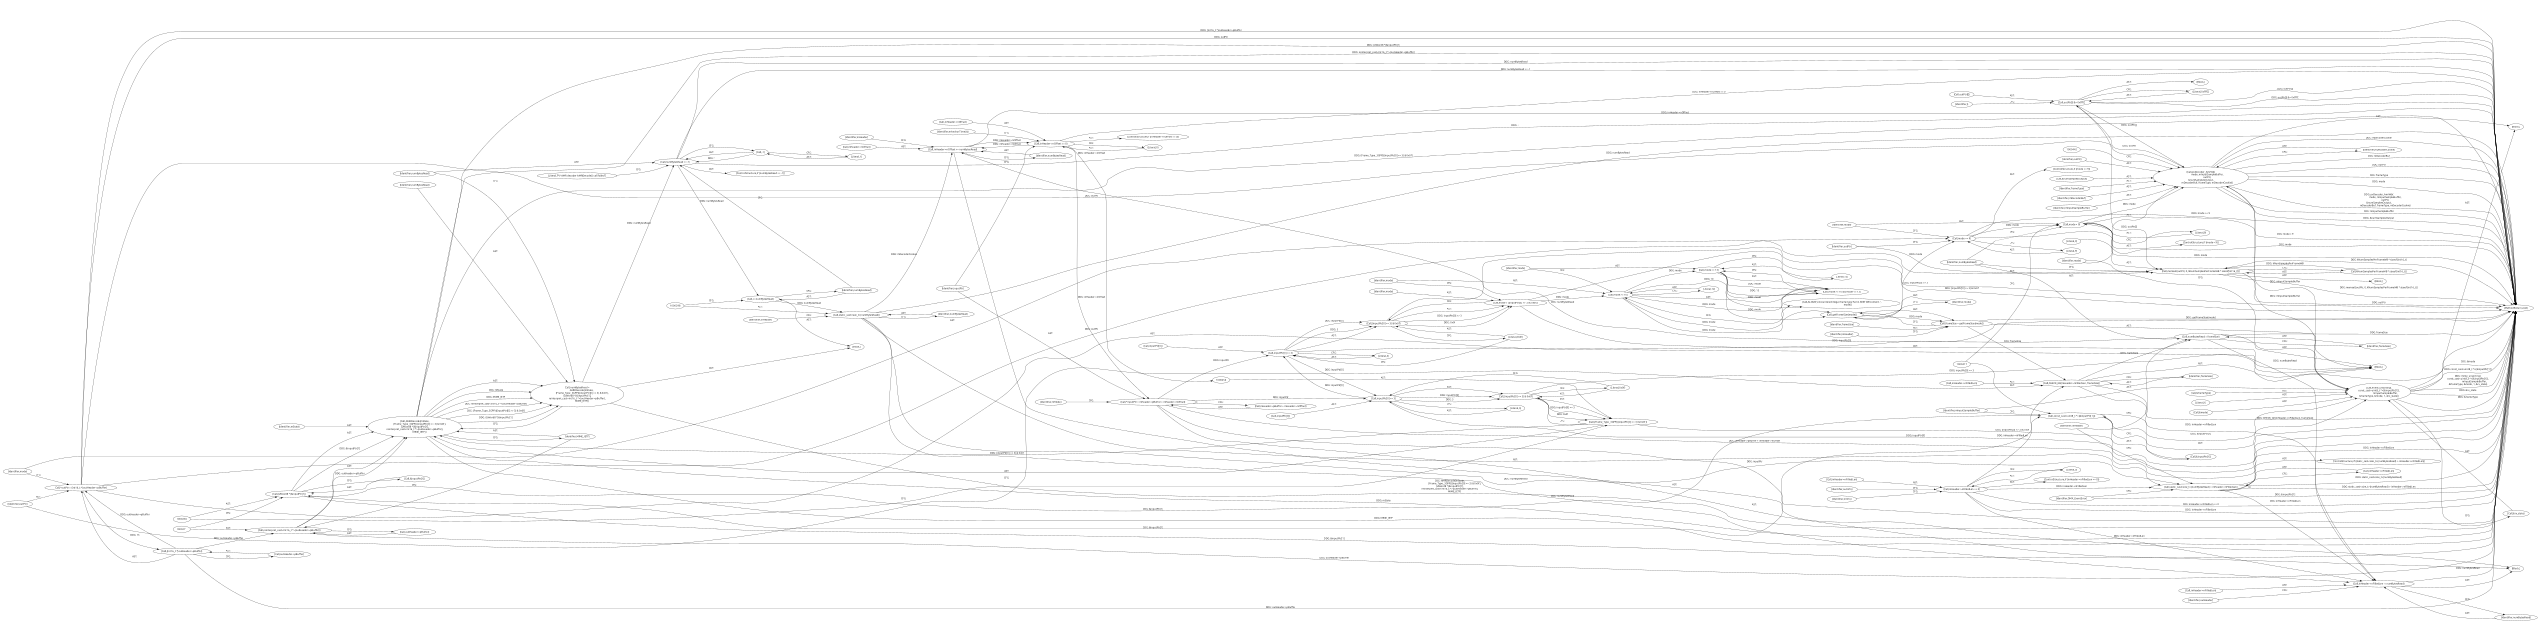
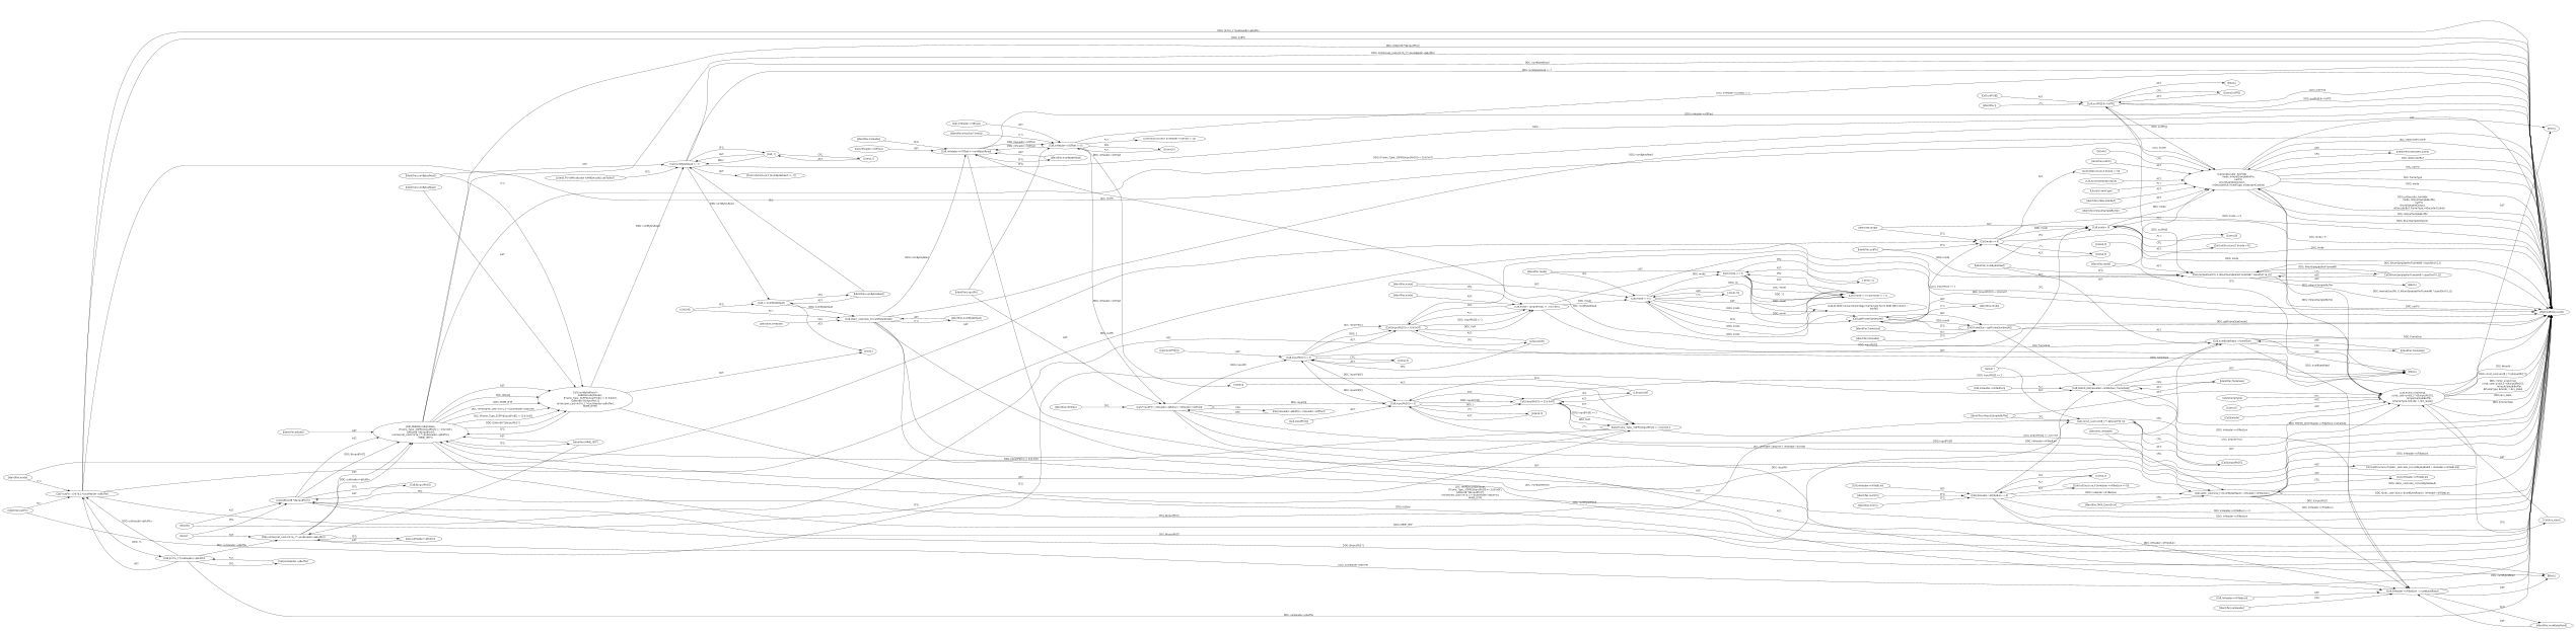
  digraph {
    fontname=Ubuntu
    rankdir=LR
    node [fontname=Ubuntu]
    edge [fontname=Ubuntu]
    n1 [label="(Call,outPtr[i] &= 0xfffC)"]
    n2 [label="(Call,pvDecoder_AmrWb(\n                        mode, mInputSampleBuffer,\n                        outPtr,\n &numSamplesOutput,\n                        mDecoderBuf, frameType, mDecoderCookie))"]
    n3 [label="(Call,memset(outPtr, 0, kNumSamplesPerFrameWB * sizeof(int16_t)))"]
    n4 [label="(MethodReturn,void)"]
    n5 [label="(Block,)"]
    n6 [label="(Literal,0xfffC)"]
    n7 [label="(Call,mime_unsorting(\n const_cast<uint8_t *>(&inputPtr[1]),\n                        mInputSampleBuffer,\n &frameType, &mode, 1, &rx_state))"]
    n8 [label="(Block,)"]
    n9 [label="(Identifier,mDecoderCookie)"]
    n10 [label="(Call,kNumSamplesPerFrameWB * sizeof(int16_t))"]
    n11 [label="(Block,)"]
    n12 [label="(Call,&rx_state)"]
    n13 [label="(Call,mode < 9)"]
    n14 [label="(ControlStructure,if (mode < 9))"]
    n15 [label="(Literal,9)"]
    n16 [label="(Call,mode >= 9)"]
    n17 [label="(ControlStructure,if (mode >= 9))"]
    n18 [label="(Literal,9)"]
    n19 [label="(Call,getFrameSize(mode))"]
    n20 [label="(Call,frameSize = getFrameSize(mode))"]
    n21 [label="(Identifier,mode)"]
    n22 [label="(Block,)"]
    n23 [label="(Call,CHECK_GE(inHeader->nFilledLen, frameSize))"]
    n24 [label="(Call,mode <= 13)"]
    n25 [label="(Call,mode >= 10 && mode <= 13)"]
    n26 [label="(Call,ALOGE(\"encountered illegal frame type %d in AMR WB content.\",\n                      mode))"]
    n27 [label="(Literal,13)"]
    n28 [label="(Call,mode >= 10)"]
    n29 [label="(Literal,12)"]
    n30 [label="(Call,mode = ((inputPtr[0] >> 3) & 0x0f))"]
    n31 [label="(Call,(inputPtr[0] >> 3) & 0x0f)"]
    n32 [label="(Literal,0x0f)"]
    n33 [label="(Call,inputPtr[0] >> 3)"]
    n34 [label="(Call,inputPtr[0] >> 3)"]
    n35 [label="(Literal,3)"]
    n36 [label="(Call,(inputPtr[0] >> 3) & 0x0f)"]
    n37 [label="(Literal,3)"]
    n38 [label="(Call,(Frame_Type_3GPP)((inputPtr[0] >> 3) & 0x0f))"]
    n39 [label="(Literal,0x0f)"]
    n40 [label="(Call,*inputPtr = inHeader->pBuffer + inHeader->nOffset)"]
    n41 [label="(Block,)"]
    n42 [label="(Call,inHeader->pBuffer + inHeader->nOffset)"]
    n43 [label="(Call,inHeader->nOffset == 0)"]
    n44 [label="(Call,inHeader->nOffset += numBytesRead)"]
    n45 [label="(Literal,0)"]
    n46 [label="(ControlStructure,if (inHeader->nOffset == 0))"]
    1000256
    n48 [label="(Identifier,numBytesRead)"]
    n49 [label="(Call,static_cast<size_t>(numBytesRead))"]
    n50 [label="(Call,inHeader->nFilledLen -= numBytesRead)"]
    n51 [label="(Call,static_cast<size_t>(numBytesRead) > inHeader->nFilledLen)"]
    n52 [label="(Identifier,numBytesRead)"]
    n53 [label="(Identifier,numBytesRead)"]
    n54 [label="(Call,inHeader->nFilledLen)"]
    n55 [label="(ControlStructure,if (static_cast<size_t>(numBytesRead) > inHeader->nFilledLen))"]
    n56 [label="(Call,++numBytesRead)"]
    n57 [label="(Identifier,numBytesRead)"]
    n58 [label="(Block,)"]
    n59 [label="(Call,numBytesRead == -1)"]
    n60 [label="(Call,-1)"]
    n61 [label="(ControlStructure,if (numBytesRead == -1))"]
    n62 [label="(Literal,1)"]
    n63 [label="(Call,numBytesRead =\n                 AMRDecode(mState,\n                   (Frame_Type_3GPP)((inputPtr[0] >> 3) & 0x0f),\n (UWord8 *)&inputPtr[1],\n reinterpret_cast<int16_t *>(outHeader->pBuffer),\n                  MIME_IETF))"]
    n64 [label="(Call,AMRDecode(mState,\n                   (Frame_Type_3GPP)((inputPtr[0] >> 3) & 0x0f),\n (UWord8 *)&inputPtr[1],\n reinterpret_cast<int16_t *>(outHeader->pBuffer),\n                  MIME_IETF))"]
    n65 [label="(Identifier,MIME_IETF)"]
    n66 [label="(Call,reinterpret_cast<int16_t *>(outHeader->pBuffer))"]
    n67 [label="(Call,(UWord8 *)&inputPtr[1])"]
    n68 [label="(Call,const_cast<uint8_t *>(&inputPtr[1]))"]
    n69 [label="(Call,&inputPtr[1])"]
    n70 [label="(Call,&inputPtr[1])"]
    n71 [label="(Call,outHeader->pBuffer)"]
    n72 [label="(Call,(int16_t *)outHeader->pBuffer)"]
    n73 [label="(Call,*outPtr = (int16_t *)outHeader->pBuffer)"]
    n74 [label="(Call,outHeader->pBuffer)"]
    n75 [label="(Call,numBytesRead = frameSize)"]
    n76 [label="(Identifier,frameSize)"]
    n77 [label="(Identifier,frameSize)"]
    n78 [label="(Call,inHeader->nFilledLen == 0)"]
    n79 [label="(Literal,0)"]
    n80 [label="(ControlStructure,if (inHeader->nFilledLen == 0))"]
    n81 [label="(Literal,0)"]
    n82 [label="(Identifier,inHeader)"]
    n83 [label="(Literal,1)"]
    n84 [label="(Call,inHeader->nOffset)"]
    n85 [label="(Identifier,outPtr)"]
    n86 [label="(Identifier,mAnchorTimeUs)"]
    n87 [label="(Call,&numSamplesOutput)"]
-   n88 [label="(Identifier,frameType)"]
+   n88 [label="(Literal,frameType)"]
    n89 [label="(Identifier,mode)"]
    n90 [label="(Identifier,outPtr)"]
    n91 [label="(Identifier,i)"]
    n92 [label="(Identifier,inHeader)"]
    n93 [label="(Call,outPtr[i])"]
    n94 [label="(Call,inHeader->nOffset)"]
    n95 [label="(Identifier,mode)"]
    n96 [label="(Call,inputPtr[0])"]
    n97 [label="(Call,inHeader->nFilledLen)"]
    n98 [label="(Identifier,inHeader)"]
    n99 [label="(Call,&mode)"]
    n100 [label="(Identifier,outPtr)"]
    n101 [label="(Identifier,frameSize)"]
    n102 [label="(Identifier,mDecoderBuf)"]
    n103 [label="(Identifier,outInfo)"]
    n104 [label="(Identifier,mInputSampleBuffer)"]
    n105 [label="(Identifier,mState)"]
    n106 [label="(Identifier,mode)"]
    n107 [label="(Call,inHeader->nFilledLen)"]
    n108 [label="(Identifier,numBytesRead)"]
    n109 [label="(Identifier,mMode)"]
    n110 [label="(Identifier,inInfo)"]
    n111 [label="(Call,inputPtr[0])"]
    n112 [label="(Call,inHeader->nFilledLen)"]
    n113 [label="(Literal,\"PV AMR decoder AMRDecode() call failed\")"]
    n114 [label="(Identifier,inHeader)"]
    n115 [label="(Identifier,mInputSampleBuffer)"]
    n116 [label="(Identifier,numBytesRead)"]
    n117 [label="(Identifier,inputPtr)"]
    n118 [label="(Call,&frameType)"]
    n119 [label="(Identifier,mode)"]
    n120 [label="(Identifier,outHeader)"]
    n121 [label="(Identifier,mode)"]
    n122 [label="(Identifier,mode)"]
    n123 [label="(Identifier,OMX_EventError)"]
    n124 [label="(Identifier,numBytesRead)"]
    1000442
    1000417
    1000298
    1000265
    1000271
    n1 -> n2 [label="DDG: outPtr[i]"]
    n1 -> n3 [label="DDG: outPtr[i]"]
    n1 -> n4 [label="DDG: outPtr[i]"]
    n1 -> n4 [label="DDG: outPtr[i] &= 0xfffC"]
    n1 -> n5 [label="AST: "]
    n1 -> n6 [label="CFG: "]
    n2 -> n1 [label="DDG: outPtr"]
    n2 -> n4 [label="DDG: mDecoderBuf"]
    n2 -> n4 [label="DDG: outPtr"]
    n2 -> n4 [label="DDG: frameType"]
    n2 -> n4 [label="DDG: mode"]
    n2 -> n4 [label="DDG: pvDecoder_AmrWb(\n                        mode, mInputSampleBuffer,\n                        outPtr,\n &numSamplesOutput,\n                        mDecoderBuf, frameType, mDecoderCookie)"]
    n2 -> n4 [label="DDG: mInputSampleBuffer"]
    n2 -> n4 [label="DDG: &numSamplesOutput"]
    n2 -> n4 [label="DDG: mDecoderCookie"]
    n2 -> n7 [label="DDG: mInputSampleBuffer"]
    n2 -> n8 [label="AST: "]
    n2 -> n9 [label="CFG: "]
    n3 -> n4 [label="DDG: outPtr"]
    n3 -> n4 [label="DDG: kNumSamplesPerFrameWB * sizeof(int16_t)"]
    n3 -> n4 [label="DDG: memset(outPtr, 0, kNumSamplesPerFrameWB * sizeof(int16_t))"]
    n3 -> n10 [label="CFG: "]
    n3 -> n11 [label="AST: "]
    n6 -> n1 [label="AST: "]
    n7 -> n2 [label="DDG: mInputSampleBuffer"]
    n7 -> n4 [label="DDG: &rx_state"]
    n7 -> n4 [label="DDG: &frameType"]
    n7 -> n4 [label="DDG: &mode"]
    n7 -> n4 [label="DDG: const_cast<uint8_t *>(&inputPtr[1])"]
    n7 -> n4 [label="DDG: mime_unsorting(\n const_cast<uint8_t *>(&inputPtr[1]),\n                        mInputSampleBuffer,\n &frameType, &mode, 1, &rx_state)"]
    n7 -> n8 [label="AST: "]
    n7 -> n12 [label="CFG: "]
    n9 -> n2 [label="AST: "]
    n10 -> n3 [label="AST: "]
    n10 -> n3 [label="DDG: kNumSamplesPerFrameWB"]
    n12 -> n7 [label="AST: "]
    n13 -> n2 [label="DDG: mode"]
    n13 -> n4 [label="DDG: mode < 9"]
    n13 -> n4 [label="DDG: mode"]
    n13 -> n14 [label="AST: "]
    n13 -> n15 [label="CFG: "]
    n15 -> n13 [label="AST: "]
    n16 -> n4 [label="DDG: mode >= 9"]
    n16 -> n4 [label="DDG: mode"]
    n16 -> n13 [label="DDG: mode"]
    n16 -> n17 [label="AST: "]
    n16 -> n18 [label="CFG: "]
    n18 -> n16 [label="AST: "]
    n19 -> n16 [label="DDG: mode"]
    n19 -> n20 [label="AST: "]
    n19 -> n20 [label="DDG: mode"]
    n19 -> n21 [label="CFG: "]
    n20 -> n4 [label="DDG: getFrameSize(mode)"]
    n20 -> n19 [label="CFG: "]
    n20 -> n22 [label="AST: "]
    n20 -> n23 [label="DDG: frameSize"]
    n21 -> n19 [label="AST: "]
    n23 -> n4 [label="DDG: CHECK_GE(inHeader->nFilledLen, frameSize)"]
    n23 -> n22 [label="AST: "]
    n23 -> n50 [label="DDG: inHeader->nFilledLen"]
    n23 -> n75 [label="DDG: frameSize"]
    n23 -> n77 [label="CFG: "]
    n24 -> n19 [label="DDG: mode"]
    n24 -> n25 [label="AST: "]
    n24 -> n25 [label="DDG: mode"]
    n24 -> n25 [label="DDG: 13"]
    n24 -> n26 [label="DDG: mode"]
    n24 -> n27 [label="CFG: "]
    n25 -> n24 [label="CFG: "]
    n25 -> n28 [label="CFG: "]
    n27 -> n24 [label="AST: "]
    n28 -> n19 [label="DDG: mode"]
    n28 -> n24 [label="DDG: mode"]
    n28 -> n25 [label="AST: "]
    n28 -> n25 [label="DDG: mode"]
    n28 -> n25 [label="DDG: 10"]
    n28 -> n26 [label="DDG: mode"]
    n28 -> n29 [label="CFG: "]
    n29 -> n28 [label="AST: "]
    n30 -> n4 [label="DDG: (inputPtr[0] >> 3) & 0x0f"]
    n30 -> n22 [label="AST: "]
    n30 -> n28 [label="DDG: mode"]
    n30 -> n31 [label="CFG: "]
    n31 -> n4 [label="DDG: inputPtr[0] >> 3"]
    n31 -> n30 [label="AST: "]
    n31 -> n30 [label="DDG: inputPtr[0] >> 3"]
    n31 -> n30 [label="DDG: 0x0f"]
    n31 -> n32 [label="CFG: "]
    n32 -> n31 [label="AST: "]
    n32 -> n33 [label="CFG: "]
    n33 -> n4 [label="DDG: inputPtr[0]"]
    n33 -> n31 [label="AST: "]
    n33 -> n31 [label="DDG: inputPtr[0]"]
    n33 -> n31 [label="DDG: 3"]
    n33 -> n34 [label="DDG: inputPtr[0]"]
    n33 -> n35 [label="CFG: "]
    n34 -> n4 [label="DDG: inputPtr[0]"]
    n34 -> n33 [label="DDG: inputPtr[0]"]
    n34 -> n36 [label="AST: "]
    n34 -> n36 [label="DDG: inputPtr[0]"]
    n34 -> n36 [label="DDG: 3"]
    n34 -> n37 [label="CFG: "]
    n35 -> n33 [label="AST: "]
    n36 -> n4 [label="DDG: inputPtr[0] >> 3"]
    n36 -> n38 [label="AST: "]
    n36 -> n38 [label="DDG: inputPtr[0] >> 3"]
    n36 -> n38 [label="DDG: 0x0f"]
    n36 -> n39 [label="CFG: "]
    n37 -> n34 [label="AST: "]
    n38 -> n4 [label="DDG: (inputPtr[0] >> 3) & 0x0f"]
    n38 -> n36 [label="CFG: "]
    n38 -> n64 [label="AST: "]
    n38 -> n64 [label="DDG: (inputPtr[0] >> 3) & 0x0f"]
    n39 -> n34 [label="CFG: "]
    n39 -> n36 [label="AST: "]
    n40 -> n4 [label="DDG: inputPtr"]
    n40 -> n4 [label="DDG: inHeader->pBuffer + inHeader->nOffset"]
    n40 -> n33 [label="DDG: inputPtr"]
    n40 -> n34 [label="DDG: inputPtr"]
    n40 -> n41 [label="AST: "]
    n40 -> n42 [label="CFG: "]
    n42 -> n40 [label="AST: "]
    n43 -> n4 [label="DDG: inHeader->nOffset == 0"]
    n43 -> n40 [label="DDG: inHeader->nOffset"]
    n43 -> n44 [label="DDG: inHeader->nOffset"]
    n43 -> n45 [label="CFG: "]
    n43 -> n46 [label="AST: "]
    n43 -> 1000256 [label="DDG: inHeader->nOffset"]
    n44 -> n4 [label="DDG: inHeader->nOffset"]
    n44 -> n41 [label="AST: "]
    n44 -> n43 [label="DDG: inHeader->nOffset"]
    n44 -> n48 [label="CFG: "]
    n45 -> n43 [label="AST: "]
    1000256 -> n38 [label="AST: "]
    n48 -> n44 [label="AST: "]
    n49 -> n4 [label="DDG: numBytesRead"]
-   n49 -> n44 [label="DDG: mDecoderCookie"]
+   n49 -> n44 [label="DDG: numBytesRead"]
    n49 -> n50 [label="DDG: numBytesRead"]
    n49 -> n51 [label="AST: "]
    n49 -> n51 [label="DDG: numBytesRead"]
    n49 -> n52 [label="CFG: "]
    n50 -> n4 [label="DDG: numBytesRead"]
    n50 -> n41 [label="AST: "]
    n50 -> n53 [label="CFG: "]
    n51 -> n4 [label="DDG: static_cast<size_t>(numBytesRead) > inHeader->nFilledLen"]
    n51 -> n4 [label="DDG: inHeader->nFilledLen"]
    n51 -> n4 [label="DDG: static_cast<size_t>(numBytesRead)"]
    n51 -> n50 [label="DDG: inHeader->nFilledLen"]
    n51 -> n54 [label="CFG: "]
    n51 -> n55 [label="AST: "]
    n52 -> n49 [label="AST: "]
    n53 -> n50 [label="AST: "]
    n54 -> n51 [label="AST: "]
    n56 -> n49 [label="DDG: numBytesRead"]
    n56 -> n57 [label="CFG: "]
    n56 -> n58 [label="AST: "]
    n57 -> n56 [label="AST: "]
    n57 -> n59 [label="CFG: "]
    n59 -> n4 [label="DDG: numBytesRead"]
    n59 -> n4 [label="DDG: numBytesRead == -1"]
    n59 -> n4 [label="DDG: -1"]
    n59 -> n56 [label="DDG: numBytesRead"]
    n59 -> n60 [label="CFG: "]
    n59 -> n61 [label="AST: "]
    n60 -> n59 [label="AST: "]
    n60 -> n59 [label="DDG: 1"]
    n60 -> n62 [label="CFG: "]
    n62 -> n60 [label="AST: "]
    n63 -> n4 [label="DDG: AMRDecode(mState,\n                   (Frame_Type_3GPP)((inputPtr[0] >> 3) & 0x0f),\n (UWord8 *)&inputPtr[1],\n reinterpret_cast<int16_t *>(outHeader->pBuffer),\n                  MIME_IETF)"]
    n63 -> n58 [label="AST: "]
    n63 -> n59 [label="DDG: numBytesRead"]
    n63 -> n64 [label="CFG: "]
    n64 -> n4 [label="DDG: MIME_IETF"]
    n64 -> n4 [label="DDG: (Frame_Type_3GPP)((inputPtr[0] >> 3) & 0x0f)"]
    n64 -> n4 [label="DDG: mState"]
    n64 -> n4 [label="DDG: (UWord8 *)&inputPtr[1]"]
    n64 -> n4 [label="DDG: reinterpret_cast<int16_t *>(outHeader->pBuffer)"]
    n64 -> n63 [label="AST: "]
    n64 -> n63 [label="DDG: mState"]
    n64 -> n63 [label="DDG: MIME_IETF"]
    n64 -> n63 [label="DDG: reinterpret_cast<int16_t *>(outHeader->pBuffer)"]
    n64 -> n63 [label="DDG: (Frame_Type_3GPP)((inputPtr[0] >> 3) & 0x0f)"]
    n64 -> n63 [label="DDG: (UWord8 *)&inputPtr[1]"]
    n64 -> n65 [label="CFG: "]
    n65 -> n64 [label="AST: "]
    n65 -> n66 [label="CFG: "]
    n66 -> n4 [label="DDG: outHeader->pBuffer"]
    n66 -> n64 [label="AST: "]
    n66 -> n64 [label="DDG: outHeader->pBuffer"]
    n66 -> n71 [label="CFG: "]
    n67 -> n4 [label="DDG: &inputPtr[1]"]
    n67 -> n64 [label="AST: "]
    n67 -> n64 [label="DDG: &inputPtr[1]"]
    n67 -> n68 [label="DDG: &inputPtr[1]"]
    n67 -> n69 [label="CFG: "]
    n68 -> n7 [label="AST: "]
    n68 -> n7 [label="DDG: &inputPtr[1]"]
    n68 -> n67 [label="DDG: &inputPtr[1]"]
    n68 -> n70 [label="CFG: "]
    n69 -> n67 [label="AST: "]
    n70 -> n68 [label="AST: "]
    n71 -> n66 [label="AST: "]
    n72 -> n4 [label="DDG: outHeader->pBuffer"]
    n72 -> n66 [label="DDG: outHeader->pBuffer"]
    n72 -> n73 [label="AST: "]
    n72 -> n73 [label="DDG: outHeader->pBuffer"]
    n72 -> n74 [label="CFG: "]
    n73 -> n2 [label="DDG: outPtr"]
    n73 -> n3 [label="DDG: outPtr"]
    n73 -> n4 [label="DDG: outPtr"]
    n73 -> n4 [label="DDG: (int16_t *)outHeader->pBuffer"]
    n73 -> n22 [label="AST: "]
    n73 -> n72 [label="DDG: 13"]
    n74 -> n72 [label="AST: "]
    n75 -> n4 [label="DDG: frameSize"]
    n75 -> n22 [label="AST: "]
    n75 -> n44 [label="DDG: numBytesRead"]
    n75 -> n50 [label="DDG: numBytesRead"]
    n75 -> n76 [label="CFG: "]
    n76 -> n75 [label="AST: "]
    n77 -> n23 [label="AST: "]
    n78 -> n4 [label="DDG: inHeader->nFilledLen"]
    n78 -> n4 [label="DDG: inHeader->nFilledLen == 0"]
    n78 -> n23 [label="DDG: inHeader->nFilledLen"]
    n78 -> n50 [label="DDG: inHeader->nFilledLen"]
    n78 -> n51 [label="DDG: inHeader->nFilledLen"]
    n78 -> n79 [label="CFG: "]
    n78 -> n80 [label="AST: "]
    n79 -> n78 [label="AST: "]
    n81 -> n3 [label="AST: "]
    n82 -> n20 [label="CFG: "]
    n83 -> n7 [label="AST: "]
    n84 -> n43 [label="AST: "]
    n85 -> n2 [label="AST: "]
    n86 -> n43 [label="CFG: "]
    n87 -> n2 [label="AST: "]
    n88 -> n2 [label="AST: "]
    n89 -> n30 [label="AST: "]
    n90 -> n3 [label="AST: "]
    n90 -> n16 [label="CFG: "]
    n91 -> n1 [label="CFG: "]
    n92 -> n51 [label="CFG: "]
    n92 -> n75 [label="CFG: "]
    n93 -> n1 [label="AST: "]
    n94 -> n44 [label="AST: "]
    n95 -> n13 [label="AST: "]
    n95 -> n16 [label="CFG: "]
    n96 -> n33 [label="AST: "]
    n97 -> n78 [label="AST: "]
    n98 -> n44 [label="CFG: "]
    n99 -> n7 [label="AST: "]
    n100 -> n23 [label="CFG: "]
    n100 -> n73 [label="AST: "]
    n101 -> n20 [label="AST: "]
    n102 -> n2 [label="AST: "]
    n103 -> n78 [label="CFG: "]
    n104 -> n7 [label="AST: "]
    n104 -> n68 [label="CFG: "]
    n105 -> n64 [label="AST: "]
    n106 -> n16 [label="AST: "]
    n106 -> n73 [label="CFG: "]
    n107 -> n23 [label="AST: "]
    n108 -> n59 [label="AST: "]
    n108 -> n63 [label="CFG: "]
    n109 -> n40 [label="CFG: "]
    n110 -> n78 [label="CFG: "]
    n111 -> n34 [label="AST: "]
    n112 -> n50 [label="AST: "]
    n113 -> n59 [label="CFG: "]
    n114 -> n49 [label="CFG: "]
    n115 -> n2 [label="AST: "]
    n116 -> n3 [label="CFG: "]
    n116 -> n13 [label="CFG: "]
    n116 -> n75 [label="AST: "]
    n117 -> n40 [label="AST: "]
    n117 -> n43 [label="CFG: "]
    n118 -> n7 [label="AST: "]
    n119 -> n2 [label="AST: "]
    n119 -> n7 [label="CFG: "]
    n120 -> n50 [label="CFG: "]
    n121 -> n24 [label="AST: "]
    n121 -> n28 [label="CFG: "]
    n122 -> n28 [label="AST: "]
    n122 -> n30 [label="CFG: "]
    n123 -> n4 [label="DDG: &inputPtr[1]"]
    n123 -> n51 [label="CFG: "]
    n124 -> n63 [label="AST: "]
    1000442 -> n2 [label="CFG: "]
    1000417 -> n13 [label="CFG: "]
    1000417 -> n68 [label="AST: "]
    1000298 -> n49 [label="AST: "]
    1000298 -> n56 [label="CFG: "]
    1000265 -> n38 [label="CFG: "]
    1000265 -> n67 [label="AST: "]
    1000271 -> n66 [label="AST: "]
    1000271 -> n67 [label="CFG: "]
  }
